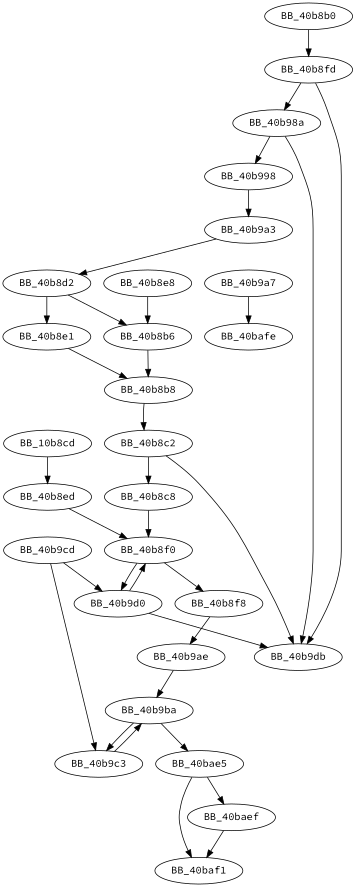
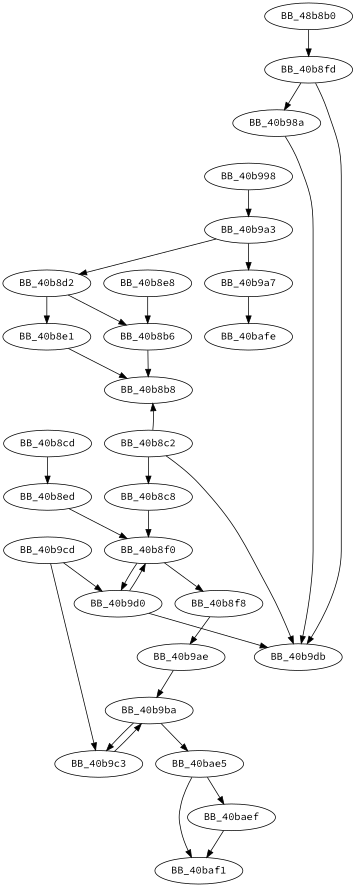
  digraph {
    fontname="Source Code Pro"
    node [fontname="Source Code Pro"]
    edge [fontname="Source Code Pro"]
-   BB_40b8b0
+   BB_40b8b0 [label=BB_48b8b0]
    BB_40b8fd
    BB_40b9db
    BB_40b98a
    BB_40b998
    BB_40b8b6
    BB_40b8b8
    BB_40b8c2
    BB_40b8c8
    BB_40b8f0
    BB_40b8f8
    BB_40b9d0
    BB_40b9ae
-   BB_40b8cd [label=BB_10b8cd]
+   BB_40b8cd
    BB_40b8ed
    BB_40b8d2
    BB_40b8e1
    BB_40b8e8
    BB_40b9ba
    BB_40b9c3
    BB_40bae5
    BB_40b9a3
    n23 [label=BB_40b9a7]
    BB_40bafe
    BB_40baef
    BB_40baf1
    BB_40b9cd
    BB_40b8b0 -> BB_40b8fd
    BB_40b8fd -> BB_40b9db
    BB_40b8fd -> BB_40b98a
    BB_40b98a -> BB_40b9db
-   BB_40b98a -> BB_40b998
    BB_40b998 -> BB_40b9a3
    BB_40b8b6 -> BB_40b8b8
-   BB_40b8b8 -> BB_40b8c2
+   BB_40b8c2 -> BB_40b8b8
    BB_40b8c2 -> BB_40b9db
    BB_40b8c2 -> BB_40b8c8
    BB_40b8c8 -> BB_40b8f0
    BB_40b8f0 -> BB_40b8f8
    BB_40b8f0 -> BB_40b9d0
    BB_40b8f8 -> BB_40b9ae
    BB_40b9d0 -> BB_40b9db
    BB_40b9d0 -> BB_40b8f0
    BB_40b9ae -> BB_40b9ba
    BB_40b8cd -> BB_40b8ed
    BB_40b8ed -> BB_40b8f0
    BB_40b8d2 -> BB_40b8b6
    BB_40b8d2 -> BB_40b8e1
    BB_40b8e1 -> BB_40b8b8
    BB_40b8e8 -> BB_40b8b6
    BB_40b9ba -> BB_40b9c3
    BB_40b9ba -> BB_40bae5
    BB_40b9c3 -> BB_40b9ba
    BB_40bae5 -> BB_40baef
    BB_40bae5 -> BB_40baf1
    BB_40b9a3 -> BB_40b8d2
+   BB_40b9a3 -> n23
    n23 -> BB_40bafe
    BB_40baef -> BB_40baf1
    BB_40b9cd -> BB_40b9d0
    BB_40b9cd -> BB_40b9c3
  }
